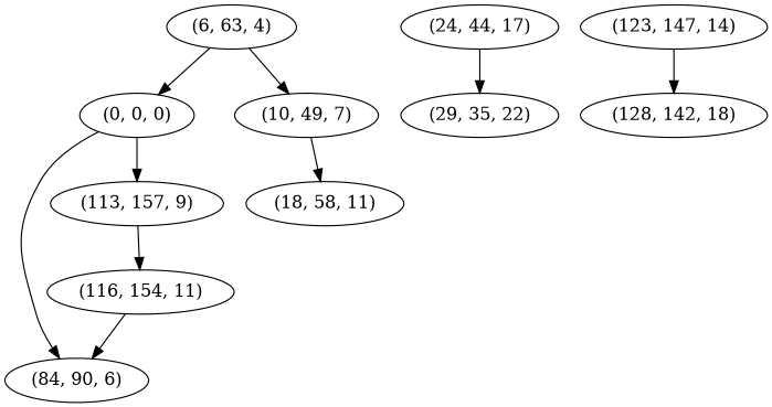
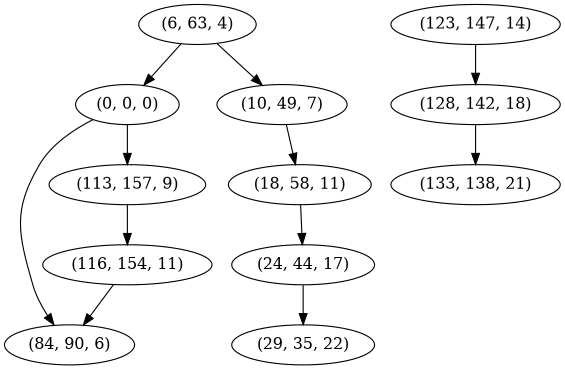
  digraph {
    "(0, 0, 0)"
    "(84, 90, 6)"
    "(113, 157, 9)"
    "(6, 63, 4)"
    n5 [label="(10, 49, 7)"]
    "(116, 154, 11)"
    n7 [label="(18, 58, 11)"]
    "(24, 44, 17)"
    "(29, 35, 22)"
    "(123, 147, 14)"
    "(128, 142, 18)"
+   "(133, 138, 21)"
    "(0, 0, 0)" -> "(84, 90, 6)"
    "(0, 0, 0)" -> "(113, 157, 9)"
    "(113, 157, 9)" -> "(116, 154, 11)"
    "(6, 63, 4)" -> "(0, 0, 0)"
    "(6, 63, 4)" -> n5
    n5 -> n7
    "(116, 154, 11)" -> "(84, 90, 6)"
+   n7 -> "(24, 44, 17)"
    "(24, 44, 17)" -> "(29, 35, 22)"
    "(123, 147, 14)" -> "(128, 142, 18)"
+   "(128, 142, 18)" -> "(133, 138, 21)"
  }
